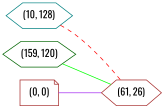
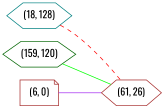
  graph {
    fontname=Oswald
    rankdir=LR
    node [color=brown fontname=Oswald shape=hexagon]
    edge [fontname=Oswald style=solid]
-   "(10, 128)" [color=teal]
+   "(10, 128)" [color=teal label="(18, 128)"]
    "(61, 26)"
    n3 [color=darkgreen label="(159, 120)"]
-   "(0, 0)" [shape=note]
+   "(0, 0)" [shape=note label="(6, 0)"]
    "(10, 128)" -- "(61, 26)" [color=red style=dashed weight=1]
    n3 -- "(61, 26)" [color=green weight=2]
    "(0, 0)" -- "(61, 26)" [color=purple weight=4]
  }
